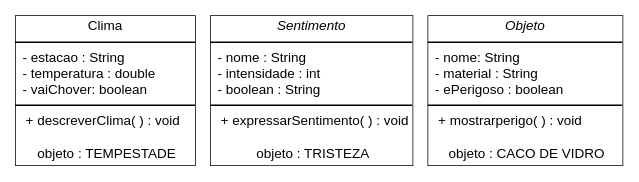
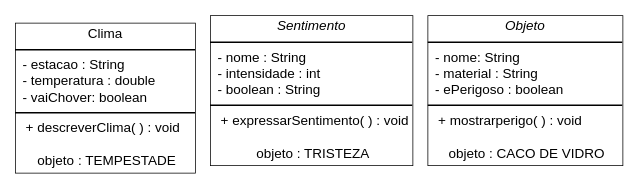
  <mxCell id="0" />
  <mxCell id="1" parent="0" />
- <mxCell id="2" value="&lt;p style=&quot;text-align: center; margin: 4px 0px 0px;&quot;&gt;Clima&lt;/p&gt;&lt;hr style=&quot;text-align: center; border-style: solid;&quot;&gt;&lt;p style=&quot;margin:0px;margin-left:4px;&quot;&gt;&lt;/p&gt;&lt;div&gt;&lt;span style=&quot;background-color: transparent; color: light-dark(rgb(0, 0, 0), rgb(255, 255, 255));&quot;&gt;&amp;nbsp; - estacao : String&lt;/span&gt;&lt;/div&gt;&lt;div&gt;&lt;span style=&quot;background-color: transparent; color: light-dark(rgb(0, 0, 0), rgb(255, 255, 255));&quot;&gt;&amp;nbsp; - temperatura : double&lt;/span&gt;&lt;/div&gt;&lt;div&gt;&lt;span style=&quot;background-color: transparent; color: light-dark(rgb(0, 0, 0), rgb(255, 255, 255));&quot;&gt;&amp;nbsp; - vaiChover: boolean&lt;/span&gt;&lt;/div&gt;&lt;hr style=&quot;border-style:solid;&quot;&gt;&lt;p style=&quot;margin: 0px 0px 0px 4px;&quot;&gt;&amp;nbsp; + descreverClima( ) : void&lt;/p&gt;&lt;p style=&quot;margin: 0px 0px 0px 4px;&quot;&gt;&amp;nbsp;&amp;nbsp;&lt;/p&gt;&lt;p style=&quot;text-align: center; margin: 0px 0px 0px 4px;&quot;&gt;objeto : TEMPESTADE&lt;/p&gt;" style="verticalAlign=top;align=left;overflow=fill;html=1;whiteSpace=wrap;fontSize=18;" parent="1" vertex="1"><mxGeometry x="20" y="20" width="240" height="200" as="geometry" /></mxCell>
+ <mxCell id="2" value="&lt;p style=&quot;text-align: center; margin: 4px 0px 0px;&quot;&gt;Clima&lt;/p&gt;&lt;hr style=&quot;text-align: center; border-style: solid;&quot;&gt;&lt;p style=&quot;margin:0px;margin-left:4px;&quot;&gt;&lt;/p&gt;&lt;div&gt;&lt;span style=&quot;background-color: transparent; color: light-dark(rgb(0, 0, 0), rgb(255, 255, 255));&quot;&gt;&amp;nbsp; - estacao : String&lt;/span&gt;&lt;/div&gt;&lt;div&gt;&lt;span style=&quot;background-color: transparent; color: light-dark(rgb(0, 0, 0), rgb(255, 255, 255));&quot;&gt;&amp;nbsp; - temperatura : double&lt;/span&gt;&lt;/div&gt;&lt;div&gt;&lt;span style=&quot;background-color: transparent; color: light-dark(rgb(0, 0, 0), rgb(255, 255, 255));&quot;&gt;&amp;nbsp; - vaiChover: boolean&lt;/span&gt;&lt;/div&gt;&lt;hr style=&quot;border-style:solid;&quot;&gt;&lt;p style=&quot;margin: 0px 0px 0px 4px;&quot;&gt;&amp;nbsp; + descreverClima( ) : void&lt;/p&gt;&lt;p style=&quot;margin: 0px 0px 0px 4px;&quot;&gt;&amp;nbsp;&amp;nbsp;&lt;/p&gt;&lt;p style=&quot;text-align: center; margin: 0px 0px 0px 4px;&quot;&gt;objeto : TEMPESTADE&lt;/p&gt;" style="verticalAlign=top;align=left;overflow=fill;html=1;whiteSpace=wrap;fontSize=18;" parent="1" vertex="1"><mxGeometry x="20" y="30" width="240" height="200" as="geometry" /></mxCell>
  <mxCell id="3" value="&lt;p style=&quot;text-align: center; margin: 4px 0px 0px;&quot;&gt;&lt;i&gt;Sentimento&lt;/i&gt;&lt;/p&gt;&lt;hr style=&quot;text-align: center; border-style: solid;&quot;&gt;&lt;p style=&quot;margin:0px;margin-left:4px;&quot;&gt;&lt;/p&gt;&lt;div&gt;&lt;span style=&quot;background-color: transparent; color: light-dark(rgb(0, 0, 0), rgb(255, 255, 255));&quot;&gt;&amp;nbsp; - nome : String&lt;/span&gt;&lt;/div&gt;&lt;div&gt;&lt;span style=&quot;background-color: transparent; color: light-dark(rgb(0, 0, 0), rgb(255, 255, 255));&quot;&gt;&amp;nbsp; - intensidade : int&lt;/span&gt;&lt;/div&gt;&lt;div&gt;&lt;span style=&quot;background-color: transparent; color: light-dark(rgb(0, 0, 0), rgb(255, 255, 255));&quot;&gt;&amp;nbsp; - boolean : String&lt;/span&gt;&lt;/div&gt;&lt;hr style=&quot;border-style:solid;&quot;&gt;&lt;p style=&quot;margin: 0px 0px 0px 4px;&quot;&gt;&amp;nbsp; + expressarSentimento( ) : void&lt;/p&gt;&lt;p style=&quot;margin: 0px 0px 0px 4px;&quot;&gt;&lt;br&gt;&lt;/p&gt;&lt;p style=&quot;text-align: center; margin: 0px 0px 0px 4px;&quot;&gt;objeto : TRISTEZA&lt;/p&gt;" style="verticalAlign=top;align=left;overflow=fill;html=1;whiteSpace=wrap;fontSize=18;" parent="1" vertex="1"><mxGeometry x="280" y="20" width="270" height="200" as="geometry" /></mxCell>
  <mxCell id="4" value="&lt;p style=&quot;text-align: center; margin: 4px 0px 0px;&quot;&gt;&lt;i&gt;Objeto&lt;/i&gt;&lt;/p&gt;&lt;hr style=&quot;text-align: center; border-style: solid;&quot;&gt;&lt;p style=&quot;margin:0px;margin-left:4px;&quot;&gt;&lt;/p&gt;&lt;div&gt;&lt;span style=&quot;background-color: transparent; color: light-dark(rgb(0, 0, 0), rgb(255, 255, 255));&quot;&gt;&amp;nbsp; - nome: String&lt;/span&gt;&lt;/div&gt;&lt;div&gt;&lt;span style=&quot;background-color: transparent; color: light-dark(rgb(0, 0, 0), rgb(255, 255, 255));&quot;&gt;&amp;nbsp; - material : String&lt;/span&gt;&lt;/div&gt;&lt;div&gt;&lt;span style=&quot;background-color: transparent; color: light-dark(rgb(0, 0, 0), rgb(255, 255, 255));&quot;&gt;&amp;nbsp; - ePerigoso : boolean&lt;/span&gt;&lt;/div&gt;&lt;hr style=&quot;border-style:solid;&quot;&gt;&lt;p style=&quot;margin: 0px 0px 0px 4px;&quot;&gt;&amp;nbsp; + mostrarperigo( ) : void&lt;/p&gt;&lt;p style=&quot;text-align: center; margin: 0px 0px 0px 4px;&quot;&gt;&lt;br&gt;&lt;/p&gt;&lt;p style=&quot;text-align: center; margin: 0px 0px 0px 4px;&quot;&gt;objeto : CACO DE VIDRO&lt;/p&gt;" style="verticalAlign=top;align=left;overflow=fill;html=1;whiteSpace=wrap;fontSize=18;" parent="1" vertex="1"><mxGeometry x="570" y="20" width="260" height="200" as="geometry" /></mxCell>
